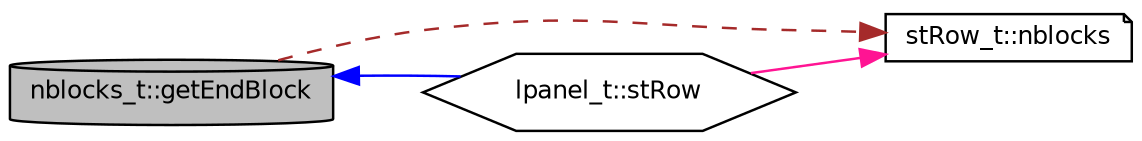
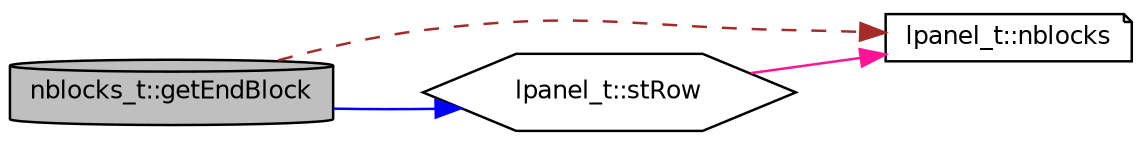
  digraph {
    rankdir=LR
    node [color=black fillcolor=white fontname=Helvetica fontsize=10 style=filled]
    edge [fontname=Helvetica fontsize=10 labelfontname=Helvetica labelfontsize=10 style=solid]
    n1 [fillcolor=grey75 fontcolor=black height=0.2 label="nblocks_t::getEndBlock" shape=cylinder width=0.4]
-   n2 [height=0.2 label="stRow_t::nblocks" shape=note width=0.4]
+   n2 [height=0.2 label="lpanel_t::nblocks" shape=note width=0.4]
    n3 [height=0.2 label="lpanel_t::stRow" shape=hexagon width=0.4]
    n1 -> n2 [color=brown style=dashed]
-   n3 -> n1 [color=blue]
+   n1 -> n3 [color=blue]
    n3 -> n2 [color=deeppink]
  }
